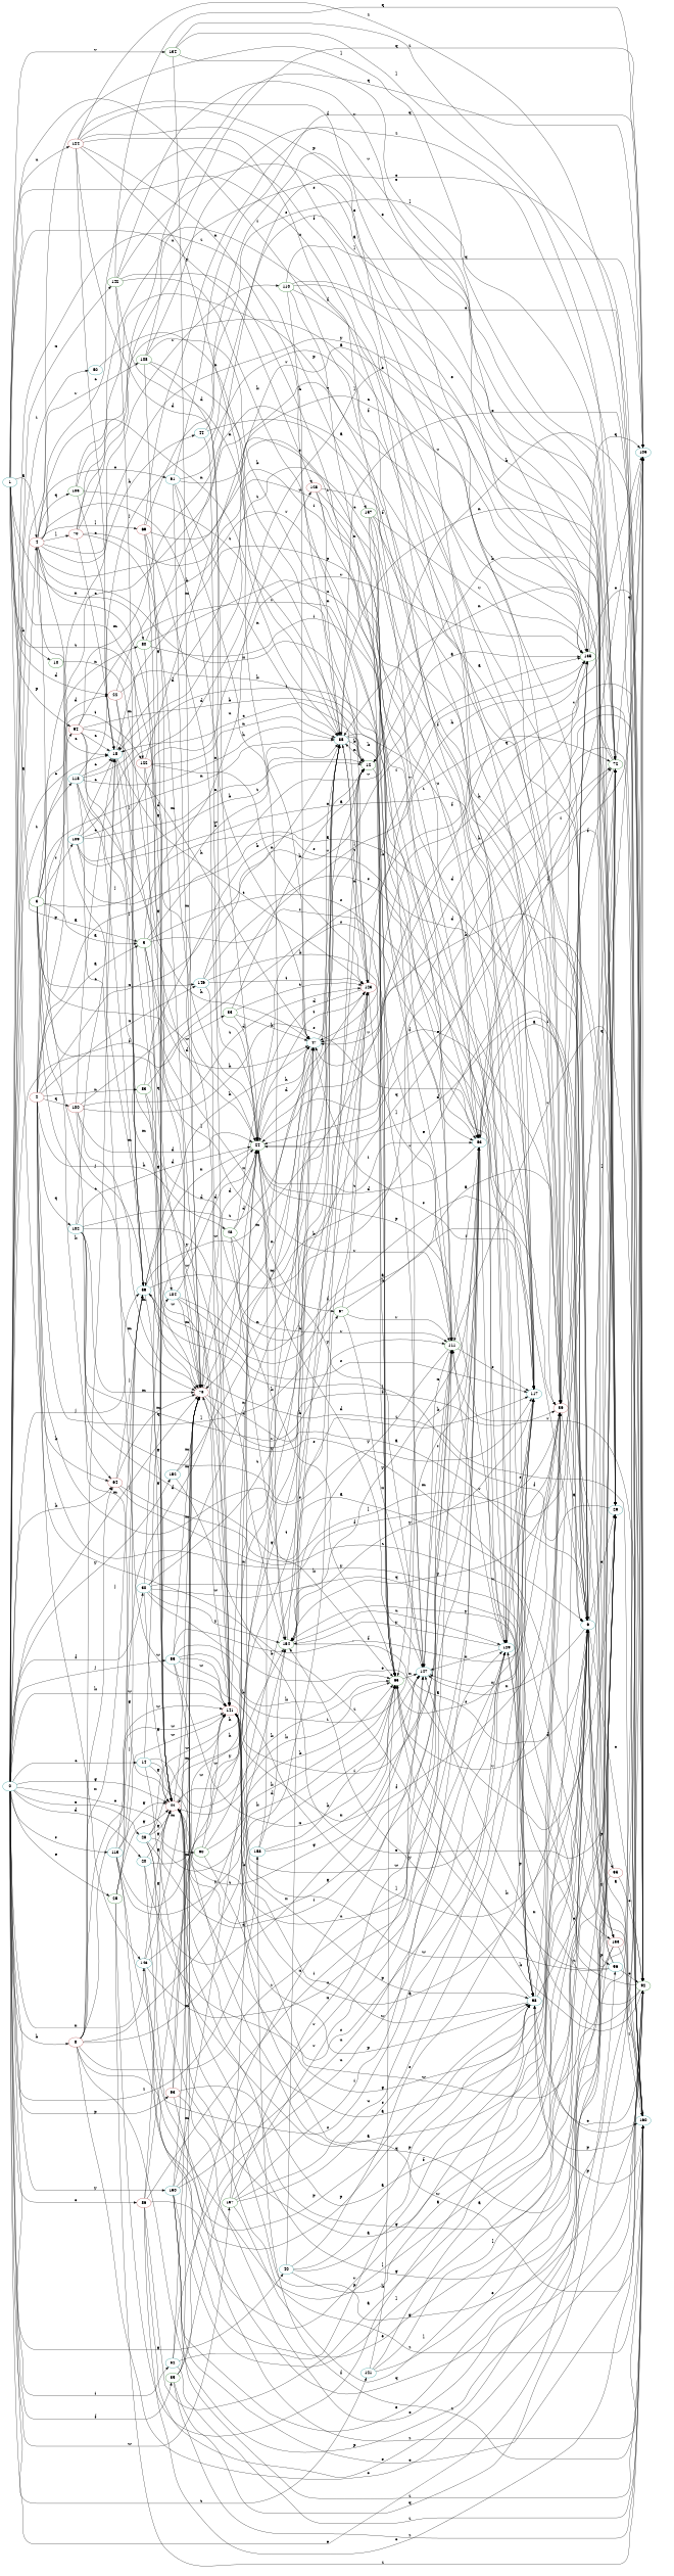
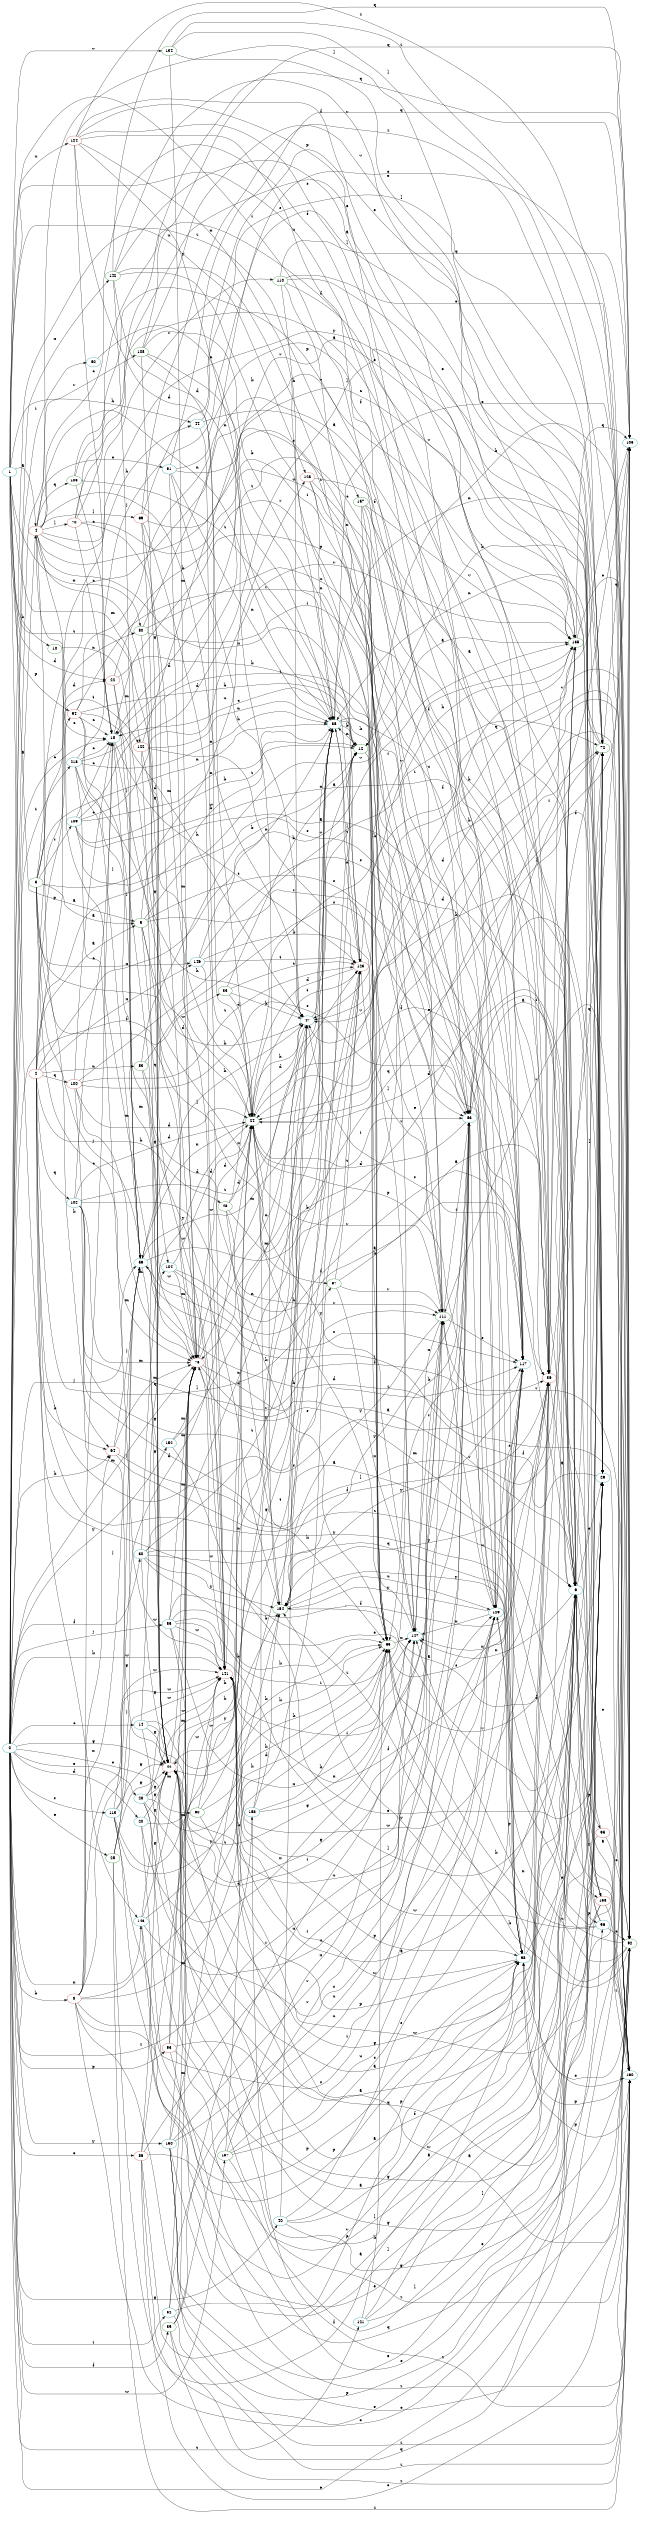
  strict digraph {
    rankdir=LR
    node [color=teal]
    4 [color=brown]
    0
    8 [color=brown]
    14
    18
    20
    25 [color=darkgreen]
    28
    29
    30
    33 [color=darkgreen]
    35 [color=darkgreen]
    40
    42 [color=brown]
    50
    52
    55
    59
    64 [color=brown]
    78 [color=brown]
    86 [color=brown]
    90 [color=darkgreen]
    93 [color=brown]
    108 [color=darkgreen]
    113
-   118
+   118 [label=218]
    121
    137 [color=darkgreen]
    141 [color=brown]
    142 [color=darkgreen]
    143
    150
    152
    157 [color=darkgreen]
    158
    117
    153 [color=brown]
    85
    147
    24 [color=darkgreen]
    36 [color=brown]
    47
    69 [color=brown]
    70 [color=brown]
    72 [color=darkgreen]
    91
    103 [color=darkgreen]
    110 [color=darkgreen]
    111 [color=darkgreen]
    92 [color=darkgreen]
    96
    65 [color=darkgreen]
    98
    123 [color=brown]
    6
    104
    105
    160
    53
    154 [color=darkgreen]
    12 [color=darkgreen]
    129
    135 [color=darkgreen]
    1
    5 [color=darkgreen]
    10 [color=darkgreen]
    22 [color=brown]
    44
    80 [color=darkgreen]
    94 [color=brown]
    122 [color=brown]
    124 [color=brown]
    128 [color=brown]
    134 [color=darkgreen]
    2 [color=brown]
    45 [color=darkgreen]
    67 [color=darkgreen]
    83 [color=darkgreen]
    100 [color=brown]
    102
    146
    3 [color=darkgreen]
    109
    95 [color=brown]
    4 -> 18 [label=c]
    4 -> 64 [label=k]
    4 -> 78 [label=m]
    4 -> 117 [label=s]
    4 -> 153 [label=y]
    4 -> 85 [label=n]
    4 -> 147 [label=x]
    4 -> 24 [label=d]
    4 -> 36 [label=f]
    4 -> 47 [label=h]
    4 -> 69 [label=l]
    4 -> 70 [label=l]
    4 -> 72 [label=l]
    4 -> 91 [label=o]
    4 -> 103 [label=q]
    4 -> 110 [label=r]
    0 -> 4 [label=a]
    0 -> 8 [label=b]
    0 -> 14 [label=c]
    0 -> 18 [label=c]
    0 -> 20 [label=d]
    0 -> 25 [label=e]
    0 -> 28 [label=e]
    0 -> 29 [label=e]
    0 -> 30 [label=f]
    0 -> 33 [label=f]
    0 -> 35 [label=f]
    0 -> 40 [label=g]
    0 -> 42 [label=g]
    0 -> 50 [label=i]
    0 -> 52 [label=i]
    0 -> 55 [label=j]
    0 -> 59 [label=j]
    0 -> 64 [label=k]
    0 -> 78 [label=m]
    0 -> 86 [label=o]
    0 -> 90 [label=o]
    0 -> 93 [label=p]
    0 -> 108 [label=r]
    0 -> 113 [label=s]
    0 -> 118 [label=t]
    0 -> 121 [label=t]
    0 -> 137 [label=w]
    0 -> 141 [label=w]
    0 -> 142 [label=x]
    0 -> 143 [label=x]
    0 -> 150 [label=y]
    0 -> 152 [label=y]
    0 -> 157 [label=z]
    0 -> 158 [label=z]
    8 -> 18 [label=c]
    8 -> 59 [label=j]
    8 -> 64 [label=k]
    8 -> 141 [label=w]
    8 -> 24 [label=d]
    8 -> 111 [label=r]
    8 -> 92 [label=o]
    8 -> 96 [label=p]
    8 -> 65 [label=k]
    8 -> 98 [label=p]
    8 -> 123 [label=t]
    14 -> 42 [label=g]
    14 -> 65 [label=k]
    14 -> 6 [label=a]
    14 -> 104 [label=q]
    14 -> 105 [label=q]
    18 -> 59 [label=j]
    18 -> 24 [label=d]
    18 -> 98 [label=p]
    18 -> 123 [label=t]
    20 -> 42 [label=g]
    20 -> 147 [label=x]
    20 -> 47 [label=h]
    20 -> 105 [label=q]
    25 -> 42 [label=g]
    25 -> 59 [label=j]
    25 -> 141 [label=w]
    25 -> 36 [label=f]
    25 -> 160 [label=z]
    28 -> 42 [label=g]
    28 -> 141 [label=w]
    28 -> 117 [label=s]
    28 -> 47 [label=h]
    28 -> 65 [label=k]
    28 -> 6 [label=a]
    28 -> 53 [label=i]
    29 -> 18 [label=c]
    29 -> 59 [label=j]
    30 -> 29 [label=e]
    30 -> 42 [label=g]
    30 -> 85 [label=n]
    30 -> 24 [label=d]
    30 -> 36 [label=f]
    30 -> 123 [label=t]
    30 -> 105 [label=q]
    30 -> 154 [label=y]
    33 -> 24 [label=d]
    33 -> 47 [label=h]
    33 -> 123 [label=t]
    33 -> 12 [label=b]
    35 -> 78 [label=m]
    35 -> 147 [label=x]
    35 -> 111 [label=r]
    35 -> 105 [label=q]
    35 -> 160 [label=z]
    40 -> 117 [label=s]
    40 -> 36 [label=f]
    40 -> 47 [label=h]
    40 -> 98 [label=p]
    40 -> 6 [label=a]
    42 -> 78 [label=m]
    42 -> 65 [label=k]
    42 -> 6 [label=a]
    42 -> 160 [label=z]
    42 -> 154 [label=y]
    50 -> 85 [label=n]
    52 -> 78 [label=m]
    52 -> 98 [label=p]
    52 -> 160 [label=z]
    52 -> 129 [label=u]
    55 -> 78 [label=m]
    55 -> 141 [label=w]
    55 -> 147 [label=x]
    55 -> 36 [label=f]
    55 -> 72 [label=l]
    55 -> 65 [label=k]
    55 -> 53 [label=i]
    55 -> 129 [label=u]
    59 -> 42 [label=g]
    59 -> 117 [label=s]
    59 -> 47 [label=h]
    59 -> 105 [label=q]
    59 -> 160 [label=z]
    59 -> 135 [label=v]
    64 -> 59 [label=j]
    64 -> 78 [label=m]
    64 -> 72 [label=l]
    64 -> 160 [label=z]
    78 -> 141 [label=w]
    78 -> 85 [label=n]
    78 -> 24 [label=d]
    78 -> 36 [label=f]
    78 -> 6 [label=a]
    86 -> 29 [label=e]
    86 -> 42 [label=g]
    86 -> 85 [label=n]
    86 -> 92 [label=o]
    86 -> 98 [label=p]
    86 -> 6 [label=a]
    86 -> 53 [label=i]
    90 -> 141 [label=w]
    90 -> 65 [label=k]
    90 -> 98 [label=p]
    90 -> 123 [label=t]
    93 -> 78 [label=m]
    93 -> 141 [label=w]
    93 -> 92 [label=o]
    93 -> 6 [label=a]
    93 -> 160 [label=z]
    108 -> 42 [label=g]
    108 -> 24 [label=d]
    108 -> 123 [label=t]
    108 -> 105 [label=q]
    108 -> 12 [label=b]
    108 -> 135 [label=v]
    113 -> 42 [label=g]
    113 -> 59 [label=j]
    113 -> 141 [label=w]
    113 -> 117 [label=s]
    113 -> 65 [label=k]
    113 -> 12 [label=b]
    113 -> 135 [label=v]
    118 -> 18 [label=c]
    118 -> 59 [label=j]
    118 -> 141 [label=w]
    118 -> 85 [label=n]
    118 -> 47 [label=h]
    118 -> 72 [label=l]
    118 -> 53 [label=i]
    121 -> 29 [label=e]
    121 -> 72 [label=l]
    121 -> 65 [label=k]
    121 -> 6 [label=a]
    137 -> 117 [label=s]
    137 -> 147 [label=x]
    137 -> 24 [label=d]
    137 -> 72 [label=l]
    137 -> 53 [label=i]
    137 -> 129 [label=u]
    141 -> 24 [label=d]
    141 -> 36 [label=f]
    141 -> 98 [label=p]
    141 -> 6 [label=a]
    141 -> 53 [label=i]
    142 -> 59 [label=j]
    142 -> 85 [label=n]
    142 -> 111 [label=r]
    142 -> 65 [label=k]
    142 -> 6 [label=a]
    142 -> 105 [label=q]
    142 -> 135 [label=v]
    143 -> 29 [label=e]
    143 -> 42 [label=g]
    143 -> 78 [label=m]
    143 -> 72 [label=l]
    143 -> 154 [label=y]
    143 -> 129 [label=u]
    150 -> 29 [label=e]
    150 -> 78 [label=m]
    150 -> 72 [label=l]
    150 -> 111 [label=r]
    150 -> 92 [label=o]
    150 -> 160 [label=z]
    150 -> 12 [label=b]
    150 -> 129 [label=u]
    152 -> 29 [label=e]
    152 -> 78 [label=m]
    152 -> 85 [label=n]
    157 -> 65 [label=k]
    157 -> 6 [label=a]
    157 -> 53 [label=i]
    157 -> 129 [label=u]
    157 -> 135 [label=v]
    158 -> 147 [label=x]
    158 -> 65 [label=k]
    158 -> 160 [label=z]
    158 -> 154 [label=d]
    158 -> 12 [label=b]
    117 -> 154 [label=y]
    153 -> 42 [label=g]
    153 -> 141 [label=w]
    153 -> 47 [label=h]
    153 -> 160 [label=z]
    85 -> 78 [label=m]
    85 -> 36 [label=f]
    85 -> 92 [label=o]
    85 -> 65 [label=k]
    85 -> 123 [label=t]
    85 -> 12 [label=b]
    147 -> 24 [label=d]
    147 -> 111 [label=r]
    24 -> 29 [label=e]
    24 -> 59 [label=x]
    24 -> 36 [label=f]
    24 -> 47 [label=h]
    24 -> 111 [label=r]
    24 -> 98 [label=p]
    24 -> 123 [label=t]
    24 -> 53 [label=i]
    24 -> 154 [label=y]
    36 -> 141 [label=w]
    36 -> 147 [label=x]
    36 -> 6 [label=a]
    36 -> 105 [label=q]
    36 -> 135 [label=v]
    47 -> 78 [label=m]
    47 -> 117 [label=s]
    47 -> 85 [label=n]
    47 -> 24 [label=d]
    69 -> 29 [label=e]
    69 -> 42 [label=g]
    69 -> 78 [label=m]
    69 -> 24 [label=d]
    69 -> 160 [label=z]
    69 -> 53 [label=i]
    70 -> 18 [label=c]
    70 -> 29 [label=e]
    70 -> 24 [label=d]
    70 -> 6 [label=a]
    70 -> 105 [label=q]
    70 -> 129 [label=u]
    72 -> 85 [label=n]
    72 -> 36 [label=f]
    72 -> 105 [label=q]
    72 -> 12 [label=b]
    91 -> 78 [label=m]
    91 -> 85 [label=n]
    91 -> 36 [label=f]
    91 -> 47 [label=h]
    91 -> 105 [label=q]
    91 -> 53 [label=i]
    103 -> 18 [label=c]
    103 -> 36 [label=f]
    103 -> 98 [label=p]
    103 -> 123 [label=t]
    110 -> 29 [label=e]
    110 -> 147 [label=x]
    110 -> 47 [label=h]
    110 -> 92 [label=o]
    110 -> 105 [label=q]
    110 -> 135 [label=v]
    111 -> 42 [label=g]
    111 -> 117 [label=s]
    111 -> 147 [label=x]
    111 -> 53 [label=i]
    111 -> 154 [label=y]
    92 -> 42 [label=g]
    92 -> 147 [label=x]
    92 -> 24 [label=d]
    92 -> 47 [label=h]
    92 -> 111 [label=r]
    92 -> 65 [label=k]
    92 -> 98 [label=p]
    92 -> 154 [label=y]
    92 -> 12 [label=b]
    92 -> 129 [label=u]
    96 -> 141 [label=w]
    96 -> 24 [label=d]
    96 -> 92 [label=o]
    96 -> 65 [label=k]
    96 -> 53 [label=i]
    65 -> 117 [label=s]
    65 -> 147 [label=x]
    65 -> 135 [label=v]
    98 -> 29 [label=e]
    98 -> 141 [label=w]
    98 -> 36 [label=f]
    98 -> 92 [label=o]
    98 -> 154 [label=y]
    123 -> 42 [label=g]
    123 -> 85 [label=n]
    123 -> 24 [label=d]
    123 -> 111 [label=r]
    123 -> 105 [label=q]
    6 -> 18 [label=c]
    6 -> 29 [label=e]
    6 -> 42 [label=g]
    6 -> 153 [label=y]
    6 -> 147 [label=x]
    6 -> 72 [label=l]
    6 -> 92 [label=o]
    6 -> 96 [label=p]
    6 -> 95 [label=p]
    104 -> 78 [label=m]
    104 -> 24 [label=d]
    104 -> 72 [label=l]
    104 -> 6 [label=a]
    105 -> 53 [label=i]
    160 -> 78 [label=m]
    160 -> 141 [label=w]
    160 -> 24 [label=d]
    160 -> 47 [label=h]
    160 -> 111 [label=r]
    160 -> 98 [label=p]
    160 -> 6 [label=a]
    53 -> 42 [label=g]
    53 -> 24 [label=d]
    53 -> 72 [label=l]
    53 -> 65 [label=k]
    53 -> 6 [label=a]
    53 -> 154 [label=y]
    53 -> 129 [label=u]
    154 -> 47 [label=h]
    154 -> 6 [label=a]
    154 -> 129 [label=u]
    12 -> 18 [label=c]
    12 -> 85 [label=n]
    12 -> 65 [label=k]
    12 -> 154 [label=y]
    129 -> 117 [label=s]
    129 -> 147 [label=x]
    129 -> 36 [label=f]
    129 -> 111 [label=r]
    129 -> 98 [label=p]
    129 -> 154 [label=y]
    135 -> 47 [label=h]
    135 -> 92 [label=o]
    135 -> 105 [label=q]
    135 -> 154 [label=y]
    1 -> 4 [label=a]
    1 -> 64 [label=k]
    1 -> 78 [label=m]
    1 -> 117 [label=s]
    1 -> 53 [label=i]
    1 -> 5 [label=a]
    1 -> 10 [label=b]
    1 -> 22 [label=d]
+   1 -> 44 [label=h]
    1 -> 80 [label=n]
    1 -> 94 [label=p]
    1 -> 122 [label=t]
    1 -> 124 [label=u]
    1 -> 128 [label=u]
    1 -> 134 [label=v]
    5 -> 141 [label=w]
    5 -> 117 [label=s]
    5 -> 47 [label=h]
    5 -> 111 [label=r]
    5 -> 104 [label=q]
    5 -> 135 [label=v]
    5 -> 128 [label=u]
    10 -> 78 [label=m]
    22 -> 59 [label=j]
    22 -> 141 [label=w]
    22 -> 111 [label=r]
    22 -> 65 [label=k]
    44 -> 141 [label=w]
    44 -> 36 [label=f]
    44 -> 72 [label=l]
    80 -> 42 [label=g]
    80 -> 92 [label=o]
    80 -> 53 [label=i]
    80 -> 129 [label=u]
    94 -> 18 [label=c]
    94 -> 78 [label=m]
    94 -> 47 [label=h]
    94 -> 111 [label=r]
    94 -> 6 [label=a]
    94 -> 154 [label=y]
    94 -> 12 [label=b]
    122 -> 29 [label=e]
    122 -> 42 [label=g]
    122 -> 141 [label=w]
    122 -> 85 [label=n]
    122 -> 123 [label=t]
    124 -> 18 [label=c]
    124 -> 117 [label=s]
    124 -> 85 [label=n]
    124 -> 24 [label=d]
    124 -> 36 [label=f]
    124 -> 98 [label=p]
    124 -> 160 [label=z]
    124 -> 154 [label=y]
    124 -> 129 [label=u]
    128 -> 85 [label=n]
    128 -> 36 [label=f]
    128 -> 6 [label=a]
    128 -> 53 [label=i]
    134 -> 29 [label=e]
    134 -> 78 [label=m]
    134 -> 72 [label=l]
    134 -> 160 [label=z]
    2 -> 143 [label=x]
    2 -> 117 [label=s]
    2 -> 153 [label=y]
    2 -> 160 [label=z]
    2 -> 12 [label=b]
    2 -> 135 [label=v]
    2 -> 5 [label=a]
    2 -> 44 [label=h]
    2 -> 80 [label=n]
    2 -> 94 [label=p]
    2 -> 45 [label=h]
    2 -> 67 [label=l]
    2 -> 83 [label=n]
    2 -> 100 [label=q]
    2 -> 102 [label=q]
    2 -> 146 [label=x]
    45 -> 29 [label=e]
    45 -> 24 [label=d]
    45 -> 111 [label=r]
    45 -> 65 [label=k]
    45 -> 135 [label=v]
    67 -> 147 [label=x]
    67 -> 111 [label=r]
    67 -> 123 [label=t]
    67 -> 6 [label=a]
    83 -> 42 [label=g]
    83 -> 117 [label=s]
    83 -> 65 [label=k]
    83 -> 12 [label=b]
    100 -> 18 [label=c]
    100 -> 42 [label=g]
    100 -> 78 [label=m]
    100 -> 117 [label=s]
    100 -> 24 [label=d]
    100 -> 72 [label=l]
    100 -> 123 [label=t]
    102 -> 18 [label=c]
    102 -> 78 [label=m]
    102 -> 117 [label=s]
    102 -> 24 [label=d]
    102 -> 36 [label=f]
    102 -> 111 [label=r]
    102 -> 123 [label=t]
    102 -> 6 [label=a]
    146 -> 141 [label=w]
    146 -> 117 [label=s]
    146 -> 85 [label=n]
    146 -> 65 [label=k]
    146 -> 123 [label=t]
    3 -> 59 [label=j]
    3 -> 78 [label=m]
    3 -> 85 [label=n]
    3 -> 147 [label=x]
    3 -> 6 [label=a]
    3 -> 135 [label=v]
    3 -> 5 [label=a]
    3 -> 22 [label=d]
    3 -> 122 [label=t]
    3 -> 67 [label=l]
    3 -> 146 [label=x]
    3 -> 109 [label=r]
    109 -> 18 [label=c]
    109 -> 117 [label=s]
    109 -> 85 [label=n]
    109 -> 72 [label=l]
    109 -> 6 [label=a]
    109 -> 12 [label=b]
    109 -> 135 [label=v]
    95 -> 42 [label=g]
    95 -> 85 [label=n]
    95 -> 92 [label=o]
  }
